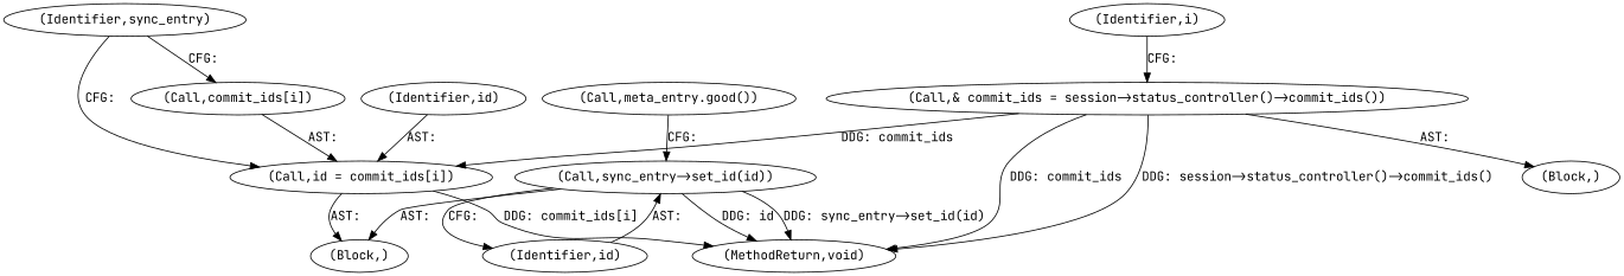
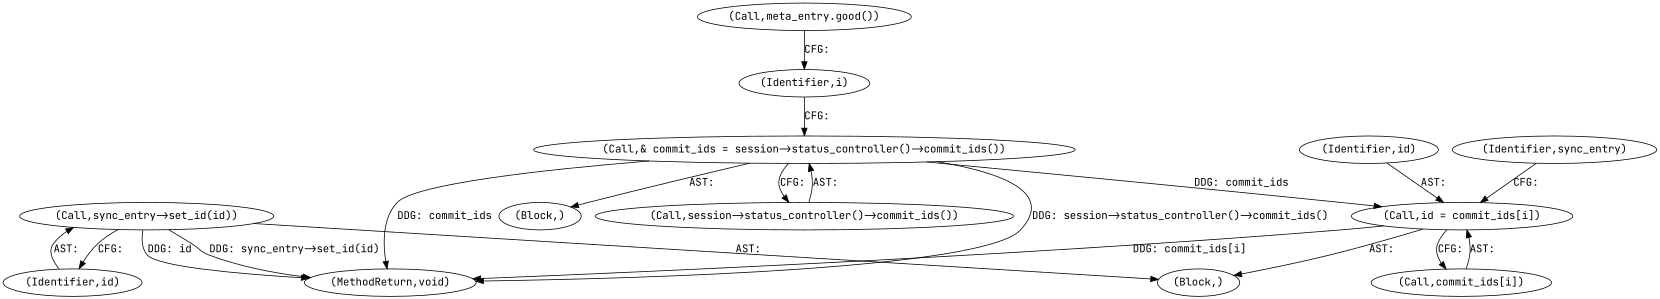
  digraph {
    fontname="JetBrains Mono"
    node [fontname="JetBrains Mono"]
    edge [fontname="JetBrains Mono"]
    n1 [label="(Call,id = commit_ids[i])"]
    n2 [label="(MethodReturn,void)"]
    n3 [label="(Block,)"]
    n4 [label="(Call,commit_ids[i])"]
    n5 [label="(Call,sync_entry->set_id(id))"]
    n6 [label="(Identifier,id)"]
    n7 [label="(Call,& commit_ids = session->status_controller()->commit_ids())"]
    n8 [label="(Block,)"]
+   n9 [label="(Call,session->status_controller()->commit_ids())"]
    n10 [label="(Call,meta_entry.good())"]
    n11 [label="(Identifier,sync_entry)"]
    n12 [label="(Identifier,id)"]
    n13 [label="(Identifier,i)"]
    n1 -> n2 [label="DDG: commit_ids[i]"]
    n1 -> n3 [label="AST: "]
-   n11 -> n4 [label="CFG: "]
+   n1 -> n4 [label="CFG: "]
    n4 -> n1 [label="AST: "]
    n5 -> n2 [label="DDG: id"]
    n5 -> n2 [label="DDG: sync_entry->set_id(id)"]
    n5 -> n3 [label="AST: "]
    n5 -> n6 [label="CFG: "]
    n6 -> n5 [label="AST: "]
    n7 -> n1 [label="DDG: commit_ids"]
    n7 -> n2 [label="DDG: session->status_controller()->commit_ids()"]
    n7 -> n2 [label="DDG: commit_ids"]
    n7 -> n8 [label="AST: "]
-   n10 -> n5 [label="CFG: "]
+   n7 -> n9 [label="CFG: "]
+   n9 -> n7 [label="AST: "]
+   n10 -> n13 [label="CFG: "]
    n11 -> n1 [label="CFG: "]
    n12 -> n1 [label="AST: "]
    n13 -> n7 [label="CFG: "]
  }
